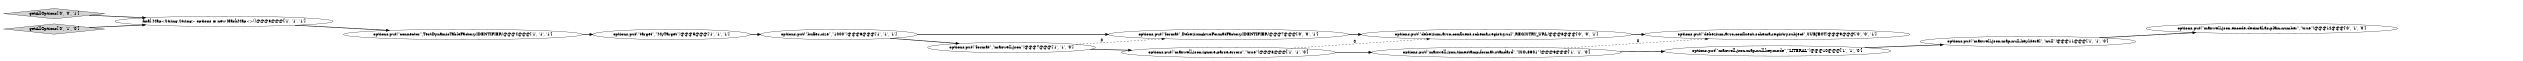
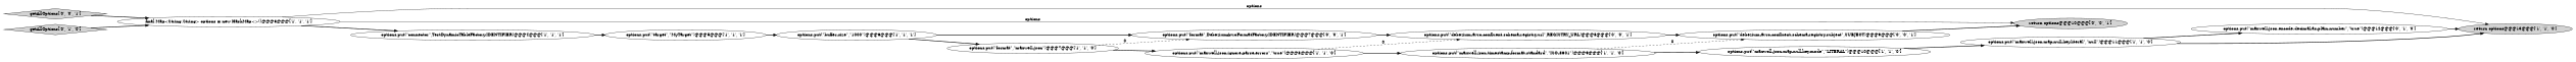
  digraph {
    rankdir=LR
    node [fillcolor=white shape=ellipse style=filled]
    edge [style=bold]
    n1 [label="options.put(\"maxwell-json.encode.decimal-as-plain-number\",\"true\")@@@12@@@['0', '1', '0']"]
+   n2 [fillcolor=lightgray label="return options@@@13@@@['1', '1', '0']"]
    n3 [label="options.put(\"buffer-size\",\"1000\")@@@6@@@['1', '1', '1']"]
    n4 [label="options.put(\"format\",DebeziumAvroFormatFactory.IDENTIFIER)@@@7@@@['0', '0', '1']"]
    n5 [label="options.put(\"format\",\"maxwell-json\")@@@7@@@['1', '1', '0']"]
    n6 [label="options.put(\"debezium-avro-confluent.schema-registry.url\",REGISTRY_URL)@@@8@@@['0', '0', '1']"]
    n7 [label="options.put(\"maxwell-json.ignore-parse-errors\",\"true\")@@@8@@@['1', '1', '0']"]
    n8 [fillcolor=lightgray label="getAllOptions['0', '0', '1']" shape=diamond]
    n9 [label="final Map<String,String> options = new HashMap<>()@@@3@@@['1', '1', '1']"]
+   n10 [fillcolor=lightgray label="return options@@@10@@@['0', '0', '1']"]
    n11 [label="options.put(\"connector\",TestDynamicTableFactory.IDENTIFIER)@@@4@@@['1', '1', '1']"]
    n12 [label="options.put(\"maxwell-json.map-null-key.literal\",\"null\")@@@11@@@['1', '1', '0']"]
    n13 [label="options.put(\"debezium-avro-confluent.schema-registry.subject\",SUBJECT)@@@9@@@['0', '0', '1']"]
    n14 [label="options.put(\"maxwell-json.map-null-key.mode\",\"LITERAL\")@@@10@@@['1', '1', '0']"]
    n15 [label="options.put(\"target\",\"MyTarget\")@@@5@@@['1', '1', '1']"]
    n16 [label="options.put(\"maxwell-json.timestamp-format.standard\",\"ISO-8601\")@@@9@@@['1', '1', '0']"]
    n17 [fillcolor=lightgray label="getAllOptions['0', '1', '0']" shape=diamond]
+   n1 -> n2
    n3 -> n4
    n3 -> n5
    n4 -> n6
    n5 -> n4 [label=0 style=dashed]
    n5 -> n7
    n6 -> n13
    n7 -> n6 [label=0 style=dashed]
    n7 -> n16
    n8 -> n9
+   n9 -> n2 [label=options style=solid]
+   n9 -> n10 [label=options style=solid]
    n9 -> n11
    n11 -> n15
    n12 -> n1
+   n12 -> n2
+   n13 -> n10
    n14 -> n12
    n15 -> n3
    n16 -> n13 [label=0 style=dashed]
    n16 -> n14
    n17 -> n9
  }
